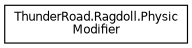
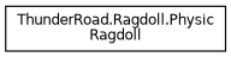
  digraph {
    rankdir=LR
-   n1 [color=black fillcolor=white fontname=Helvetica fontsize=10 height=0.2 label="ThunderRoad.Ragdoll.Physic\lModifier" shape=record style=filled width=0.4]
+   n1 [color=black fillcolor=white fontname=Helvetica fontsize=10 height=0.2 label="ThunderRoad.Ragdoll.Physic\lRagdoll" shape=record style=filled width=0.4]
  }
